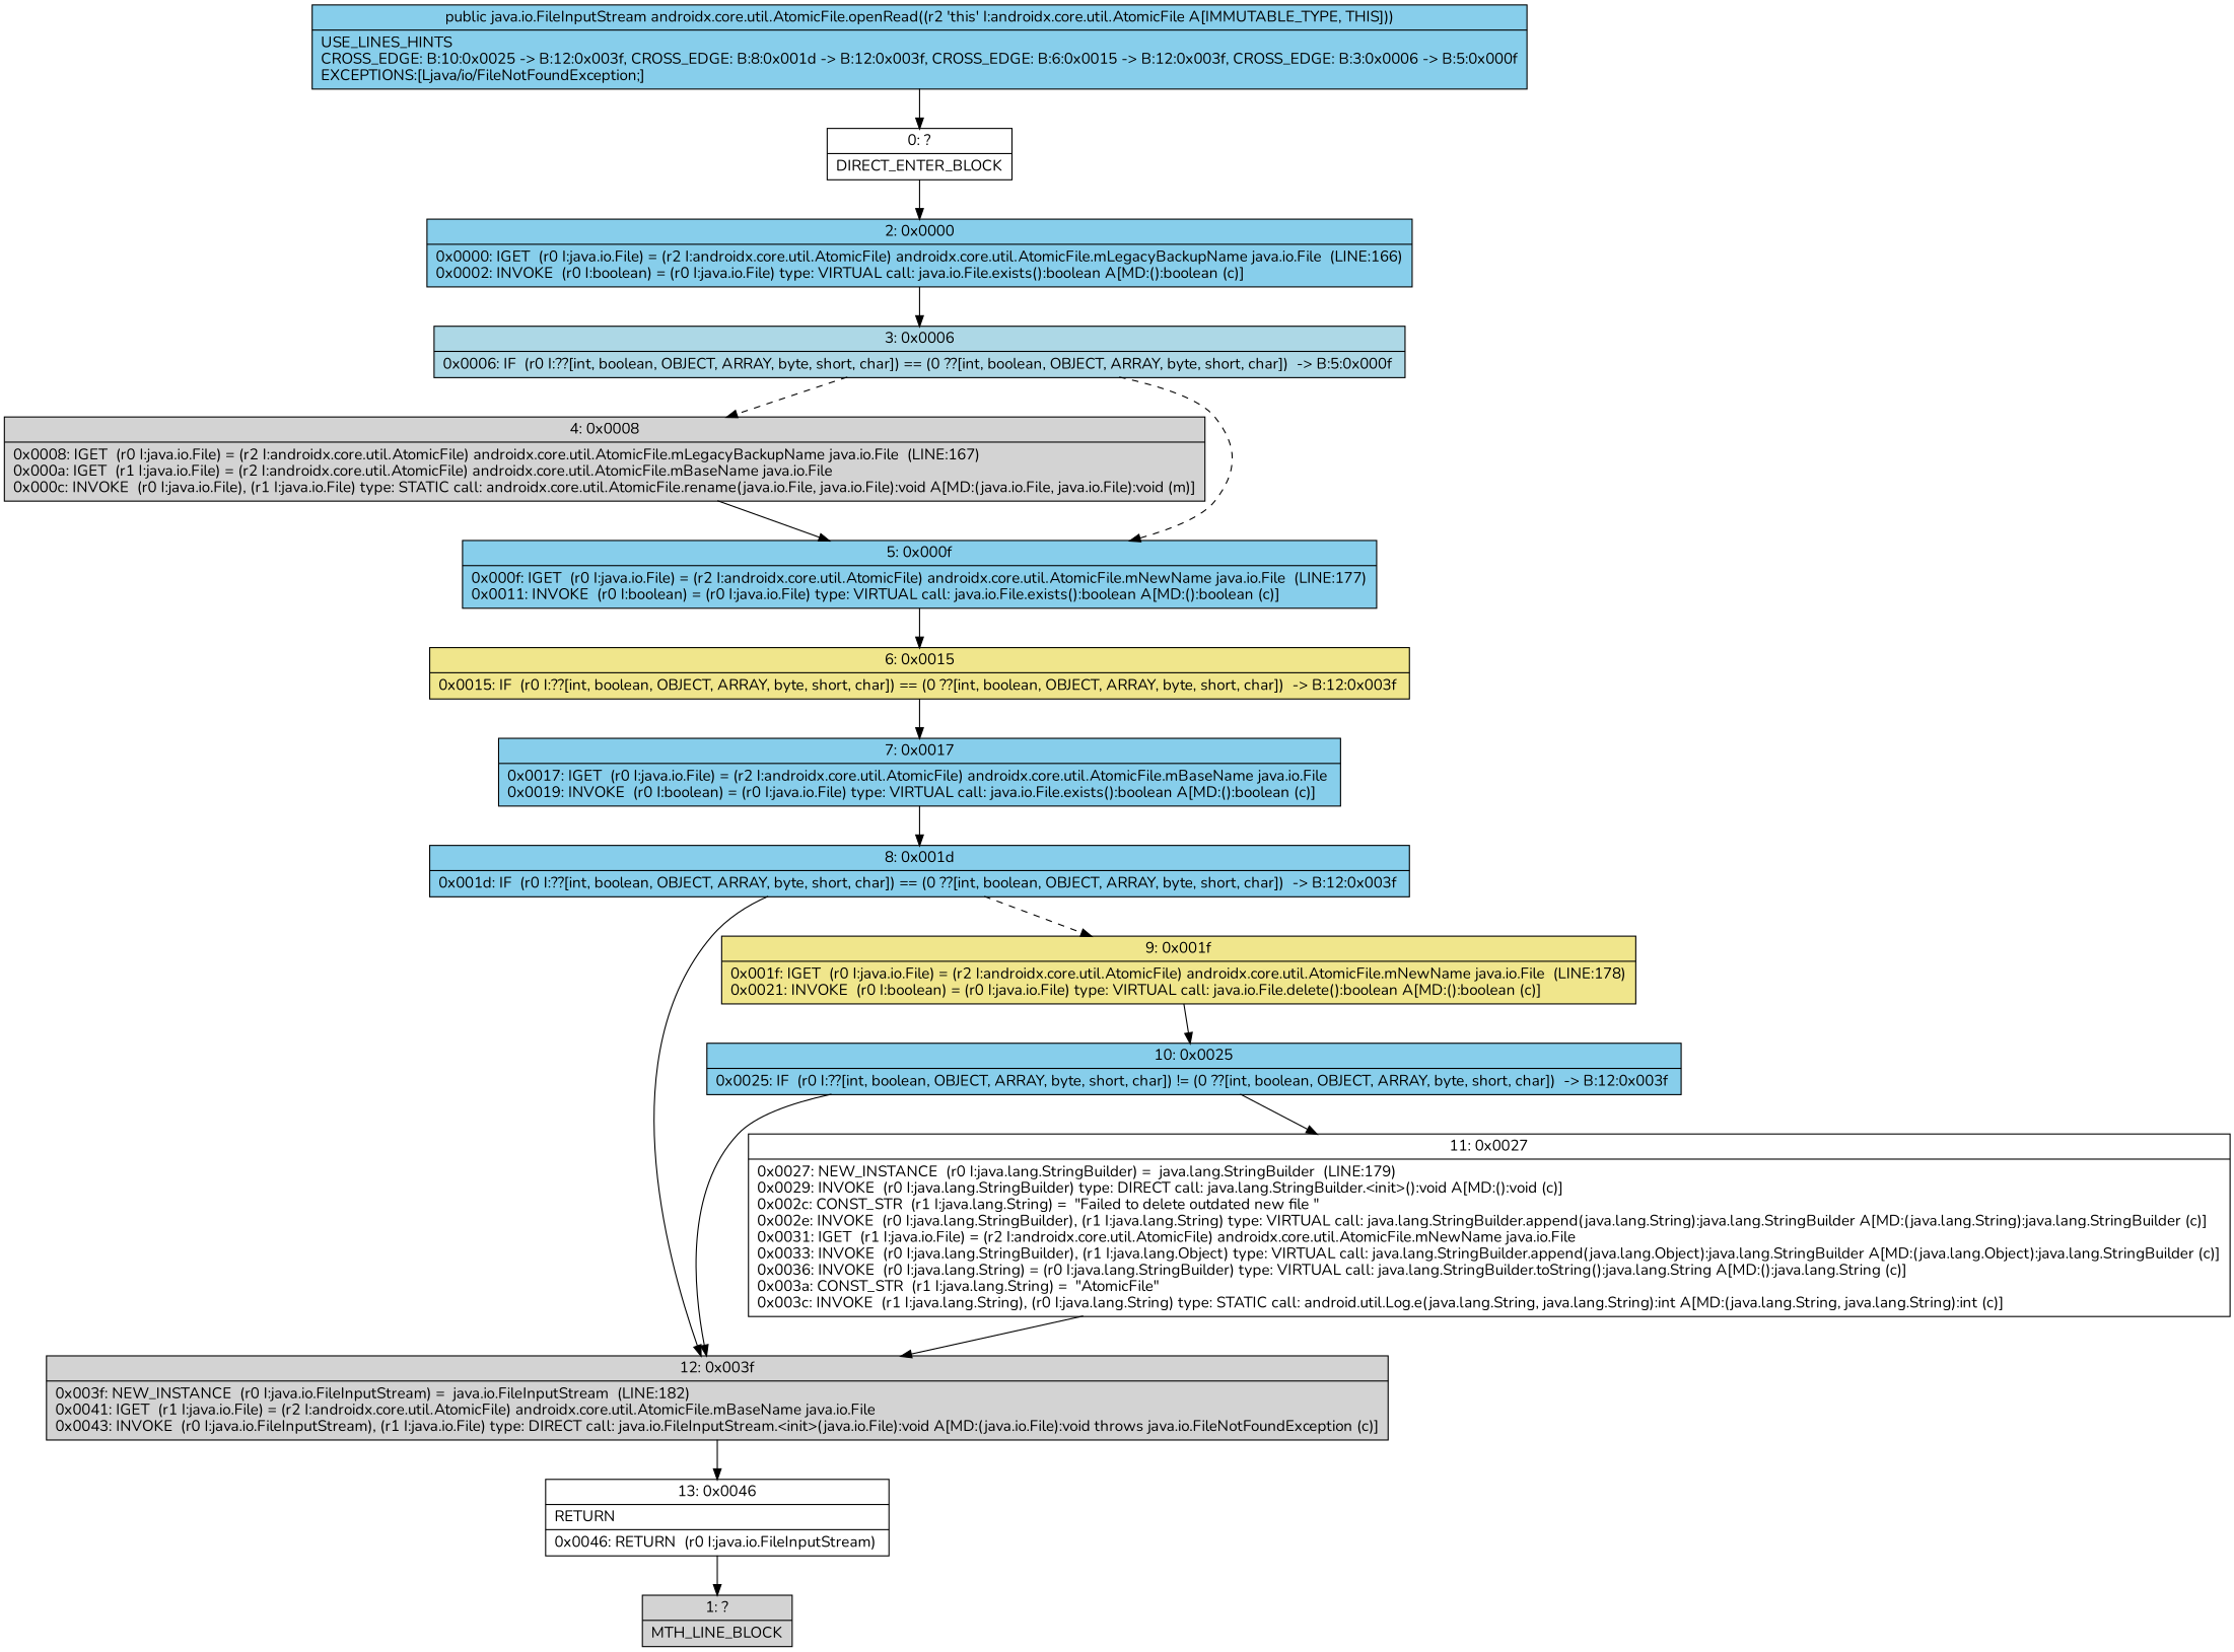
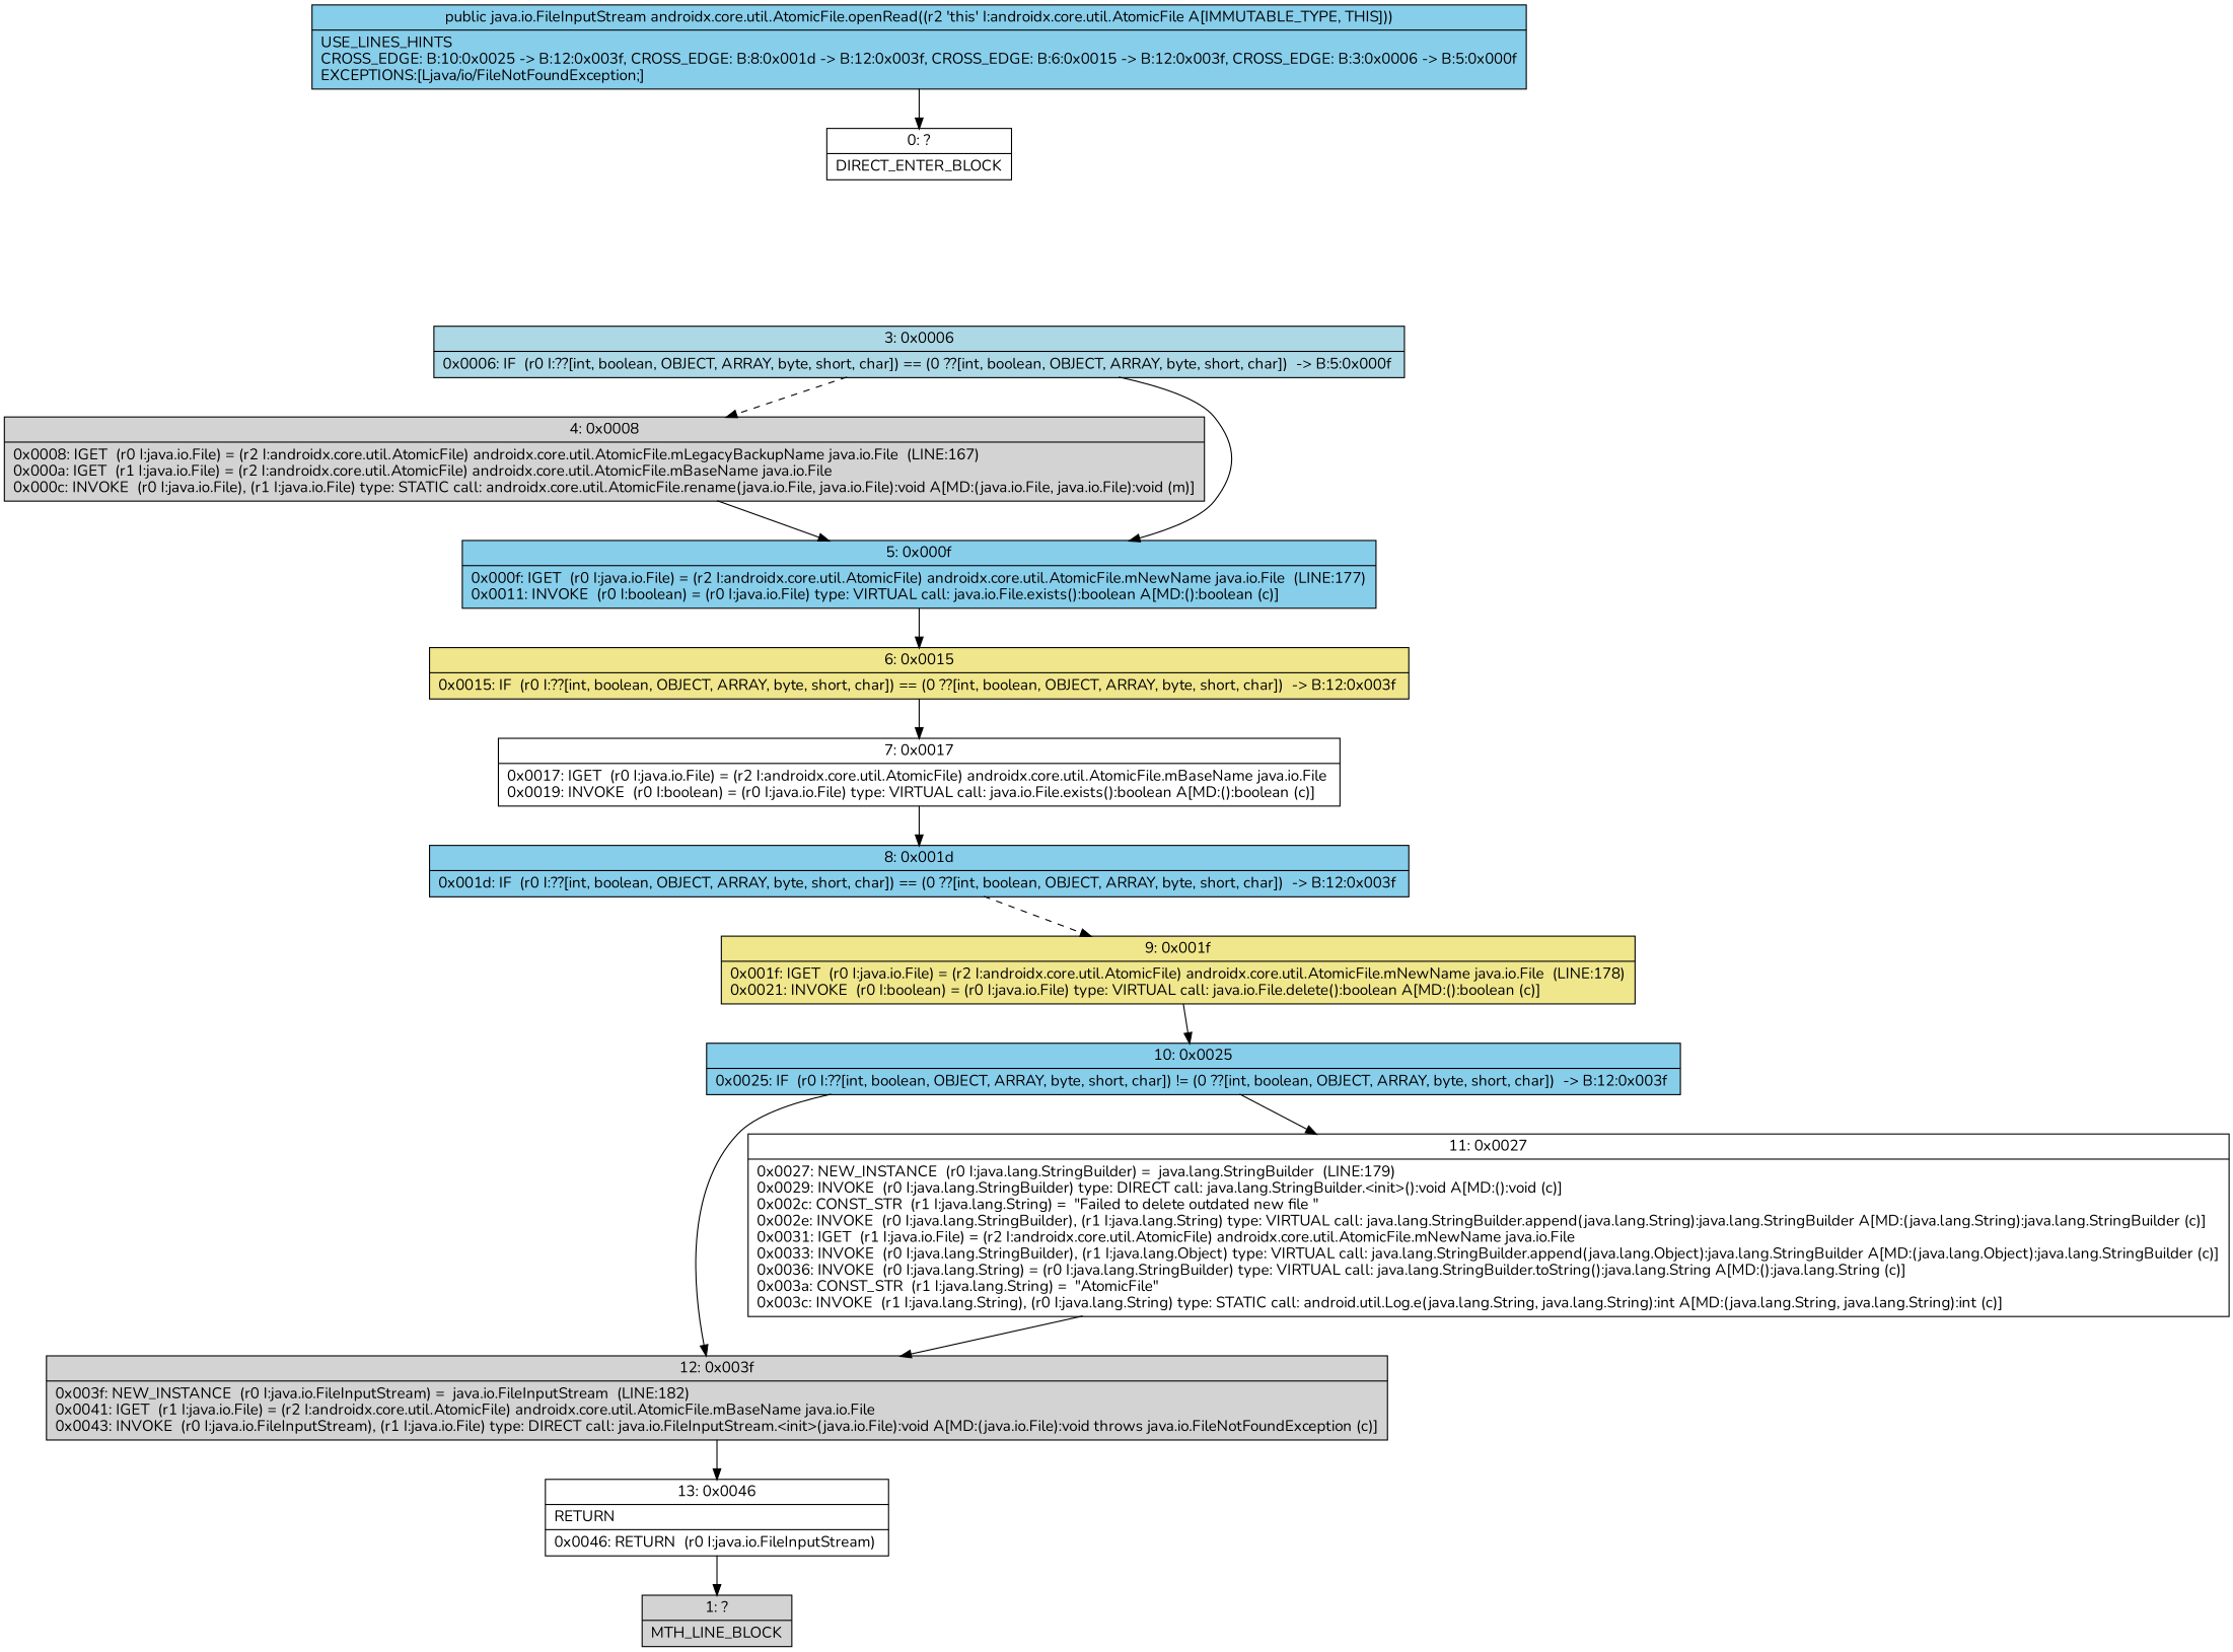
  digraph {
    fontname=Nunito
    node [fillcolor=skyblue fontname=Nunito shape=record style=filled]
    edge [fontname=Nunito]
    n1 [fillcolor=white label="{0\:\ ?|DIRECT_ENTER_BLOCK\l}"]
-   n2 [label="{2\:\ 0x0000|0x0000: IGET  (r0 I:java.io.File) = (r2 I:androidx.core.util.AtomicFile) androidx.core.util.AtomicFile.mLegacyBackupName java.io.File  (LINE:166)\l0x0002: INVOKE  (r0 I:boolean) = (r0 I:java.io.File) type: VIRTUAL call: java.io.File.exists():boolean A[MD:():boolean (c)]\l}"]
    n3 [fillcolor=lightblue label="{3\:\ 0x0006|0x0006: IF  (r0 I:??[int, boolean, OBJECT, ARRAY, byte, short, char]) == (0 ??[int, boolean, OBJECT, ARRAY, byte, short, char])  \-\> B:5:0x000f \l}"]
    n4 [fillcolor=lightgrey label="{4\:\ 0x0008|0x0008: IGET  (r0 I:java.io.File) = (r2 I:androidx.core.util.AtomicFile) androidx.core.util.AtomicFile.mLegacyBackupName java.io.File  (LINE:167)\l0x000a: IGET  (r1 I:java.io.File) = (r2 I:androidx.core.util.AtomicFile) androidx.core.util.AtomicFile.mBaseName java.io.File \l0x000c: INVOKE  (r0 I:java.io.File), (r1 I:java.io.File) type: STATIC call: androidx.core.util.AtomicFile.rename(java.io.File, java.io.File):void A[MD:(java.io.File, java.io.File):void (m)]\l}"]
    n5 [label="{5\:\ 0x000f|0x000f: IGET  (r0 I:java.io.File) = (r2 I:androidx.core.util.AtomicFile) androidx.core.util.AtomicFile.mNewName java.io.File  (LINE:177)\l0x0011: INVOKE  (r0 I:boolean) = (r0 I:java.io.File) type: VIRTUAL call: java.io.File.exists():boolean A[MD:():boolean (c)]\l}"]
    n6 [fillcolor=khaki label="{6\:\ 0x0015|0x0015: IF  (r0 I:??[int, boolean, OBJECT, ARRAY, byte, short, char]) == (0 ??[int, boolean, OBJECT, ARRAY, byte, short, char])  \-\> B:12:0x003f \l}"]
-   n7 [label="{7\:\ 0x0017|0x0017: IGET  (r0 I:java.io.File) = (r2 I:androidx.core.util.AtomicFile) androidx.core.util.AtomicFile.mBaseName java.io.File \l0x0019: INVOKE  (r0 I:boolean) = (r0 I:java.io.File) type: VIRTUAL call: java.io.File.exists():boolean A[MD:():boolean (c)]\l}"]
+   n7 [fillcolor=white label="{7\:\ 0x0017|0x0017: IGET  (r0 I:java.io.File) = (r2 I:androidx.core.util.AtomicFile) androidx.core.util.AtomicFile.mBaseName java.io.File \l0x0019: INVOKE  (r0 I:boolean) = (r0 I:java.io.File) type: VIRTUAL call: java.io.File.exists():boolean A[MD:():boolean (c)]\l}"]
    n8 [label="{8\:\ 0x001d|0x001d: IF  (r0 I:??[int, boolean, OBJECT, ARRAY, byte, short, char]) == (0 ??[int, boolean, OBJECT, ARRAY, byte, short, char])  \-\> B:12:0x003f \l}"]
    n9 [fillcolor=lightgrey label="{12\:\ 0x003f|0x003f: NEW_INSTANCE  (r0 I:java.io.FileInputStream) =  java.io.FileInputStream  (LINE:182)\l0x0041: IGET  (r1 I:java.io.File) = (r2 I:androidx.core.util.AtomicFile) androidx.core.util.AtomicFile.mBaseName java.io.File \l0x0043: INVOKE  (r0 I:java.io.FileInputStream), (r1 I:java.io.File) type: DIRECT call: java.io.FileInputStream.\<init\>(java.io.File):void A[MD:(java.io.File):void throws java.io.FileNotFoundException (c)]\l}"]
    n10 [fillcolor=white label="{13\:\ 0x0046|RETURN\l|0x0046: RETURN  (r0 I:java.io.FileInputStream) \l}"]
    n11 [fillcolor=khaki label="{9\:\ 0x001f|0x001f: IGET  (r0 I:java.io.File) = (r2 I:androidx.core.util.AtomicFile) androidx.core.util.AtomicFile.mNewName java.io.File  (LINE:178)\l0x0021: INVOKE  (r0 I:boolean) = (r0 I:java.io.File) type: VIRTUAL call: java.io.File.delete():boolean A[MD:():boolean (c)]\l}"]
    n12 [label="{10\:\ 0x0025|0x0025: IF  (r0 I:??[int, boolean, OBJECT, ARRAY, byte, short, char]) != (0 ??[int, boolean, OBJECT, ARRAY, byte, short, char])  \-\> B:12:0x003f \l}"]
    n13 [fillcolor=white label="{11\:\ 0x0027|0x0027: NEW_INSTANCE  (r0 I:java.lang.StringBuilder) =  java.lang.StringBuilder  (LINE:179)\l0x0029: INVOKE  (r0 I:java.lang.StringBuilder) type: DIRECT call: java.lang.StringBuilder.\<init\>():void A[MD:():void (c)]\l0x002c: CONST_STR  (r1 I:java.lang.String) =  \"Failed to delete outdated new file \" \l0x002e: INVOKE  (r0 I:java.lang.StringBuilder), (r1 I:java.lang.String) type: VIRTUAL call: java.lang.StringBuilder.append(java.lang.String):java.lang.StringBuilder A[MD:(java.lang.String):java.lang.StringBuilder (c)]\l0x0031: IGET  (r1 I:java.io.File) = (r2 I:androidx.core.util.AtomicFile) androidx.core.util.AtomicFile.mNewName java.io.File \l0x0033: INVOKE  (r0 I:java.lang.StringBuilder), (r1 I:java.lang.Object) type: VIRTUAL call: java.lang.StringBuilder.append(java.lang.Object):java.lang.StringBuilder A[MD:(java.lang.Object):java.lang.StringBuilder (c)]\l0x0036: INVOKE  (r0 I:java.lang.String) = (r0 I:java.lang.StringBuilder) type: VIRTUAL call: java.lang.StringBuilder.toString():java.lang.String A[MD:():java.lang.String (c)]\l0x003a: CONST_STR  (r1 I:java.lang.String) =  \"AtomicFile\" \l0x003c: INVOKE  (r1 I:java.lang.String), (r0 I:java.lang.String) type: STATIC call: android.util.Log.e(java.lang.String, java.lang.String):int A[MD:(java.lang.String, java.lang.String):int (c)]\l}"]
    n14 [fillcolor=lightgrey label="{1\:\ ?|MTH_LINE_BLOCK\l}"]
    n15 [label="{public java.io.FileInputStream androidx.core.util.AtomicFile.openRead((r2 'this' I:androidx.core.util.AtomicFile A[IMMUTABLE_TYPE, THIS]))  | USE_LINES_HINTS\lCROSS_EDGE: B:10:0x0025 \-\> B:12:0x003f, CROSS_EDGE: B:8:0x001d \-\> B:12:0x003f, CROSS_EDGE: B:6:0x0015 \-\> B:12:0x003f, CROSS_EDGE: B:3:0x0006 \-\> B:5:0x000f\lEXCEPTIONS:[Ljava\/io\/FileNotFoundException;]\l}"]
-   n1 -> n2
-   n2 -> n3
    n3 -> n4 [style=dashed]
-   n3 -> n5 [style=dashed]
+   n3 -> n5
    n4 -> n5
    n5 -> n6
    n6 -> n7 [style=solid]
    n7 -> n8
-   n8 -> n9
    n8 -> n11 [style=dashed]
    n9 -> n10
    n10 -> n14
    n11 -> n12
    n12 -> n9
    n12 -> n13 [style=solid]
    n13 -> n9
    n15 -> n1
  }
